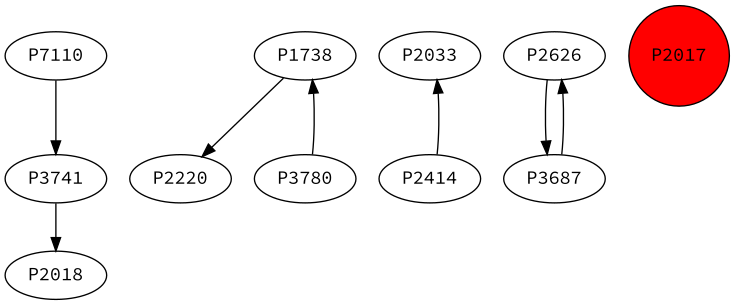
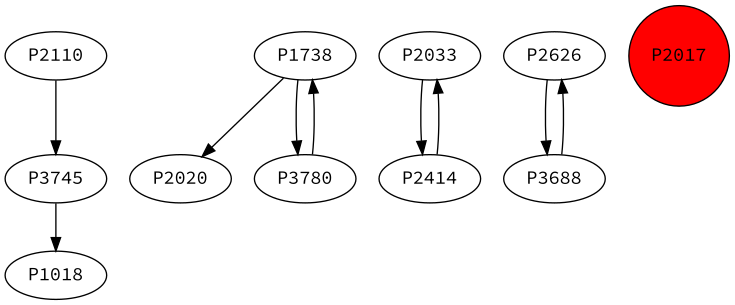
  digraph {
    fontname="Source Code Pro"
    node [fontname="Source Code Pro"]
    edge [fontname="Source Code Pro"]
-   P2110 [label=P7110]
-   P3745 [label=P3741]
-   P2018
+   P2110
+   P3745
+   P2018 [label=P1018]
    P1738
-   P2020 [label=P2220]
+   P2020
    P3780
    n7 [label=P2033]
    P2414
    n9 [label=P2626]
-   P3688 [label=P3687]
+   P3688
    P2017 [fillcolor=red shape=circle style=filled]
    P2110 -> P3745
    P3745 -> P2018
    P1738 -> P2020
+   P1738 -> P3780
    P3780 -> P1738
+   n7 -> P2414
    P2414 -> n7
    n9 -> P3688
    P3688 -> n9
  }
